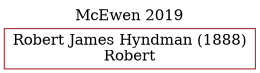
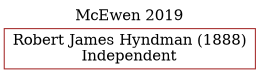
  digraph {
    label="McEwen 2019"
    labelloc=t
    mclimit=10
-   n1 [label="Robert James Hyndman (1888)\nRobert" shape=box color=brown]
+   n1 [label="Robert James Hyndman (1888)\nIndependent" shape=box color=brown]
  }
